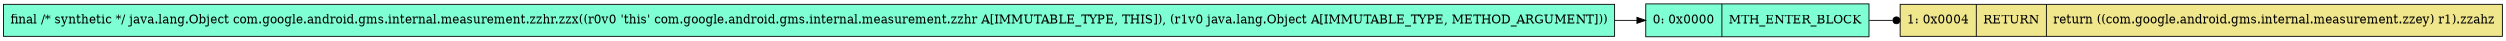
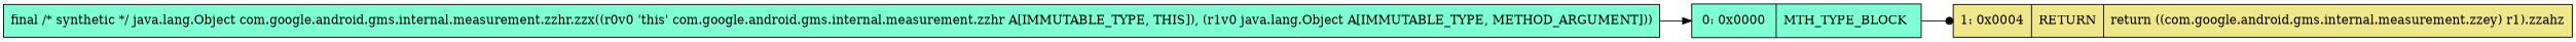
  digraph {
    rankdir=LR
    node [shape=record style=filled fillcolor=aquamarine]
-   n1 [label="{0\:\ 0x0000|MTH_ENTER_BLOCK\l}"]
+   n1 [label="{0\:\ 0x0000|MTH_TYPE_BLOCK\l}"]
    n2 [label="{1\:\ 0x0004|RETURN\l|return ((com.google.android.gms.internal.measurement.zzey) r1).zzahz\l}" fillcolor=khaki]
    n3 [label="{final \/* synthetic *\/ java.lang.Object com.google.android.gms.internal.measurement.zzhr.zzx((r0v0 'this' com.google.android.gms.internal.measurement.zzhr A[IMMUTABLE_TYPE, THIS]), (r1v0 java.lang.Object A[IMMUTABLE_TYPE, METHOD_ARGUMENT])) }"]
    n1 -> n2 [arrowhead=dot]
    n3 -> n1 [arrowhead=normal]
  }
